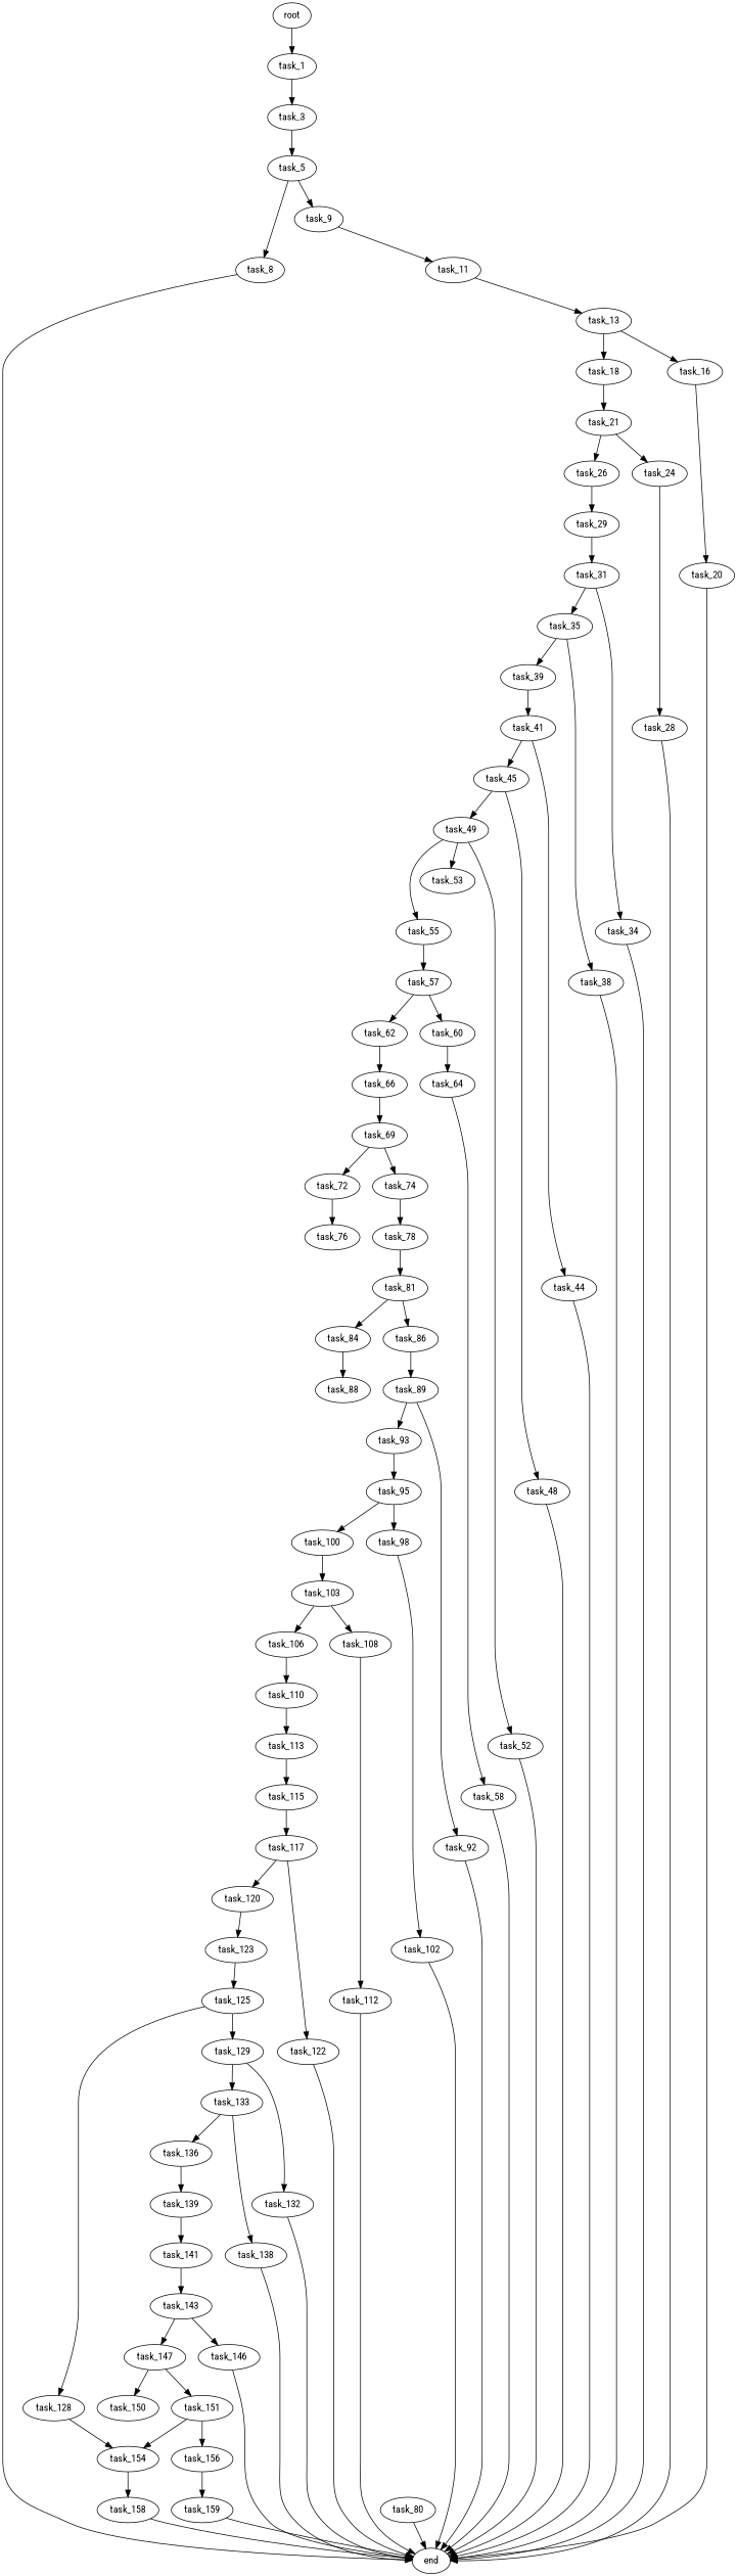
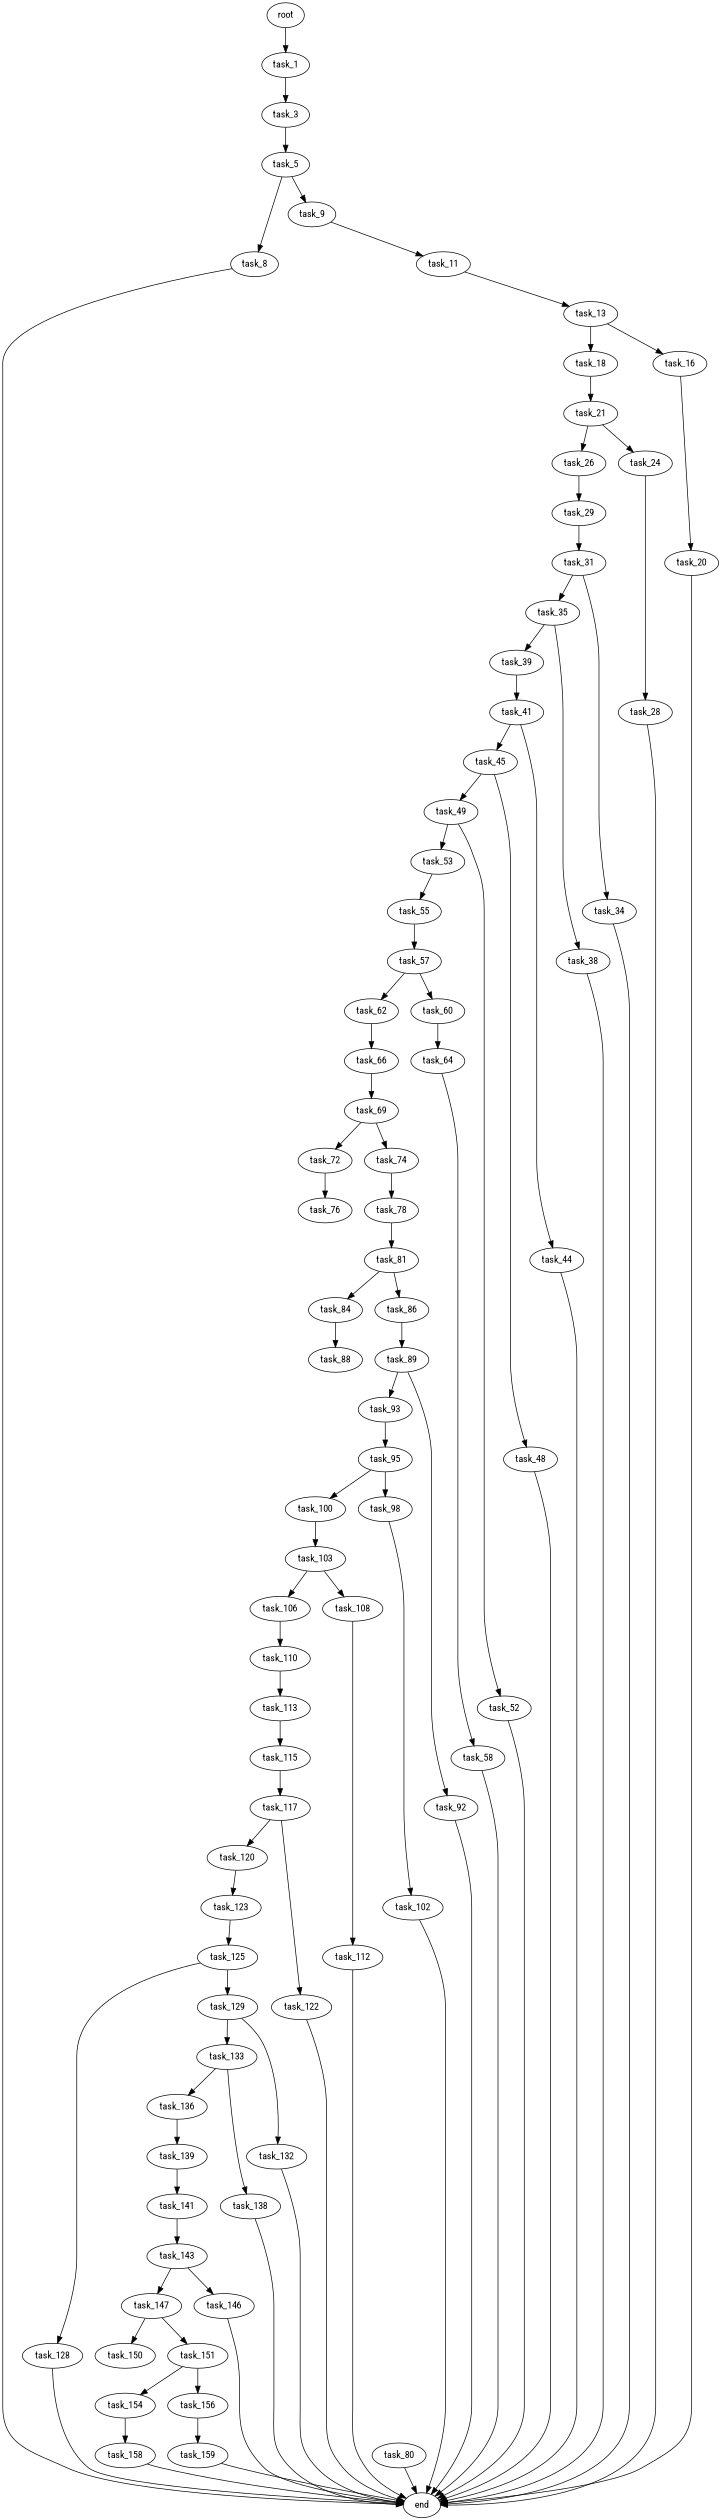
  digraph {
    fontname="Roboto Condensed"
    node [fontname="Roboto Condensed"]
    edge [fontname="Roboto Condensed"]
    root
    task_1
    task_3
    task_5
    task_8
    task_9
    end
    task_11
    task_13
    task_16
    task_18
    task_20
    task_21
    task_24
    task_26
    task_28
    task_29
    task_31
    task_34
    task_35
    task_38
    task_39
    task_41
    task_44
    task_45
    task_48
    task_49
    task_52
    task_53
    task_55
    task_57
    task_60
    task_62
    task_64
    task_66
    n36 [label=task_58]
    task_69
    task_72
    task_74
    task_76
    task_78
    task_81
    task_80
    task_84
    task_86
    task_88
    task_89
    task_92
    task_93
    task_95
    task_98
    task_100
    task_102
    task_103
    task_106
    task_108
    task_110
    task_112
    task_113
    task_115
    task_117
    task_120
    task_122
    task_123
    task_125
    task_128
    task_129
    task_132
    task_133
    task_136
    task_138
    task_139
    task_141
    task_143
    task_146
    task_147
    task_150
    task_151
    task_154
    task_156
    task_158
    task_159
    root -> task_1
    task_1 -> task_3
    task_3 -> task_5
    task_5 -> task_8
    task_5 -> task_9
    task_8 -> end
    task_9 -> task_11
    task_11 -> task_13
    task_13 -> task_16
    task_13 -> task_18
    task_16 -> task_20
    task_18 -> task_21
    task_20 -> end
    task_21 -> task_24
    task_21 -> task_26
    task_24 -> task_28
    task_26 -> task_29
    task_28 -> end
    task_29 -> task_31
    task_31 -> task_34
    task_31 -> task_35
    task_34 -> end
    task_35 -> task_38
    task_35 -> task_39
    task_38 -> end
    task_39 -> task_41
    task_41 -> task_44
    task_41 -> task_45
    task_44 -> end
    task_45 -> task_48
    task_45 -> task_49
    task_48 -> end
    task_49 -> task_52
    task_49 -> task_53
    task_52 -> end
-   task_49 -> task_55
+   task_53 -> task_55
    task_55 -> task_57
    task_57 -> task_60
    task_57 -> task_62
    task_60 -> task_64
    task_62 -> task_66
    task_64 -> n36
    task_66 -> task_69
    n36 -> end
    task_69 -> task_72
    task_69 -> task_74
    task_72 -> task_76
    task_74 -> task_78
    task_78 -> task_81
    task_81 -> task_84
    task_81 -> task_86
    task_80 -> end
    task_84 -> task_88
    task_86 -> task_89
    task_89 -> task_92
    task_89 -> task_93
    task_92 -> end
    task_93 -> task_95
    task_95 -> task_98
    task_95 -> task_100
    task_98 -> task_102
    task_100 -> task_103
    task_102 -> end
    task_103 -> task_106
    task_103 -> task_108
    task_106 -> task_110
    task_108 -> task_112
    task_110 -> task_113
    task_112 -> end
    task_113 -> task_115
    task_115 -> task_117
    task_117 -> task_120
    task_117 -> task_122
    task_120 -> task_123
    task_122 -> end
    task_123 -> task_125
    task_125 -> task_128
    task_125 -> task_129
-   task_128 -> task_154
+   task_128 -> end
    task_129 -> task_132
    task_129 -> task_133
    task_132 -> end
    task_133 -> task_136
    task_133 -> task_138
    task_136 -> task_139
    task_138 -> end
    task_139 -> task_141
    task_141 -> task_143
    task_143 -> task_146
    task_143 -> task_147
    task_146 -> end
    task_147 -> task_150
    task_147 -> task_151
    task_151 -> task_154
    task_151 -> task_156
    task_154 -> task_158
    task_156 -> task_159
    task_158 -> end
    task_159 -> end
  }
